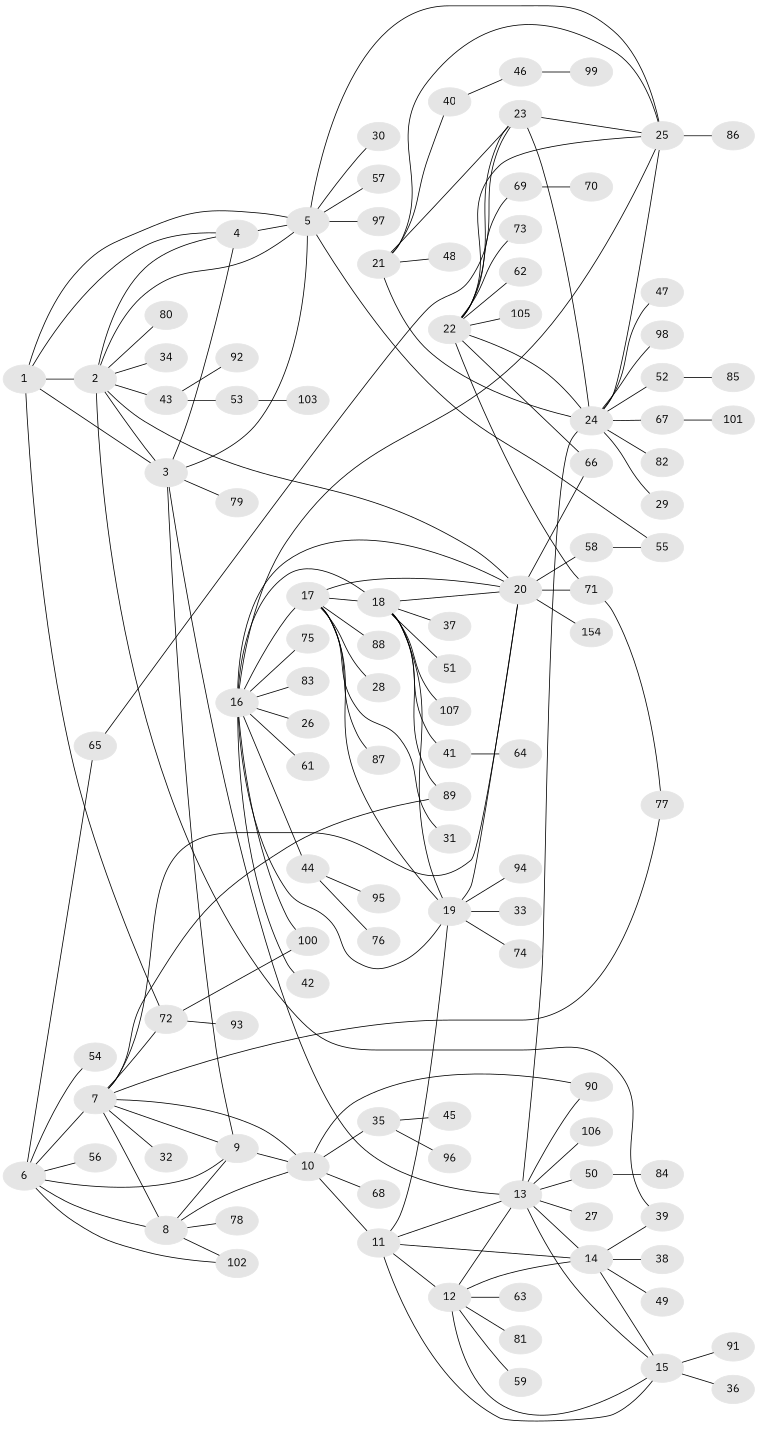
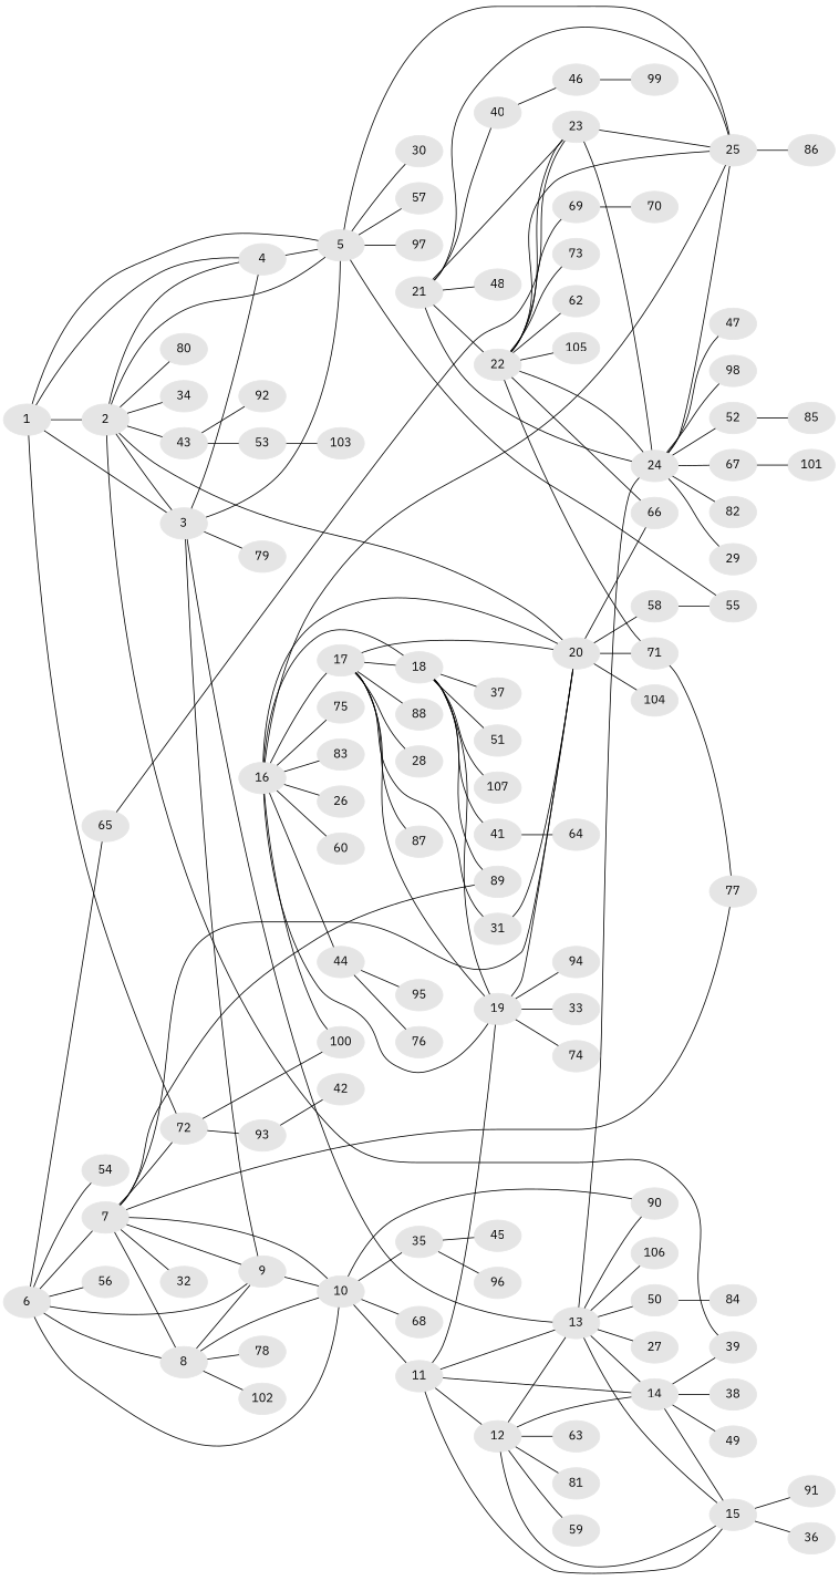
  graph {
    fontname="IBM Plex Sans"
    rankdir=LR
    node [color=gray90 fontname="IBM Plex Sans" style=filled]
    edge [fontname="IBM Plex Sans"]
    1
    2
    3
    4
    5
    72
    20
    34
    39
    43
    80
    9
    13
    79
    25
    30
    55
    57
    97
    100
    93
    58
    66
    71
-   104 [label=154]
+   104
    53
    92
    10
    90
    14
    15
    24
    27
    50
    106
    86
    6
    7
    8
    54
    56
    65
    32
    77
    89
    78
    102
    11
    35
    68
    23
    12
    19
    45
    96
    59
    63
    81
    38
    49
    36
    91
    33
    74
    94
    29
    47
    52
    67
    82
    98
    84
    16
    17
    18
    26
    42
    44
-   60 [label=61]
+   60
    75
    83
    28
    31
    87
    88
    37
    41
    51
    107
    76
    95
    64
    21
    22
    40
    48
    62
    69
    73
    105
    46
    70
    85
    101
    99
    103
    1 -- 2
    1 -- 3
    1 -- 4
    1 -- 5
    1 -- 72
    2 -- 3
    2 -- 4
    2 -- 5
    2 -- 20
    2 -- 34
    2 -- 39
    2 -- 43
    2 -- 80
    3 -- 4
    3 -- 5
    3 -- 9
    3 -- 13
    3 -- 79
    4 -- 5
    5 -- 25
    5 -- 30
    5 -- 55
    5 -- 57
    5 -- 97
    72 -- 100
    72 -- 93
    20 -- 58
    20 -- 66
    20 -- 71
    20 -- 104
    43 -- 53
    43 -- 92
    9 -- 10
    13 -- 90
    13 -- 14
    13 -- 15
    13 -- 24
    13 -- 27
    13 -- 50
    13 -- 106
    25 -- 86
    58 -- 55
    71 -- 77
    53 -- 103
    10 -- 90
    10 -- 11
    10 -- 35
    10 -- 68
    14 -- 39
    14 -- 15
    14 -- 38
    14 -- 49
    15 -- 36
    15 -- 91
    24 -- 25
    24 -- 29
    24 -- 47
    24 -- 52
    24 -- 67
    24 -- 82
    24 -- 98
    50 -- 84
    6 -- 9
-   6 -- 102
+   6 -- 10
    6 -- 7
    6 -- 8
    6 -- 54
    6 -- 56
    6 -- 65
    7 -- 72
    7 -- 20
    7 -- 9
    7 -- 10
    7 -- 8
    7 -- 32
    7 -- 77
    7 -- 89
    8 -- 9
    8 -- 10
    8 -- 78
    8 -- 102
    65 -- 23
    11 -- 13
    11 -- 14
    11 -- 15
    11 -- 12
    11 -- 19
    35 -- 45
    35 -- 96
    23 -- 25
    23 -- 24
    12 -- 13
    12 -- 14
    12 -- 15
    12 -- 59
    12 -- 63
    12 -- 81
    19 -- 20
    19 -- 33
    19 -- 74
    19 -- 94
    52 -- 85
    67 -- 101
    16 -- 20
    16 -- 25
    16 -- 100
    16 -- 19
    16 -- 17
    16 -- 18
    16 -- 26
-   16 -- 42
+   93 -- 42
    16 -- 44
    16 -- 60
    16 -- 75
    16 -- 83
    17 -- 20
    17 -- 19
    17 -- 18
    17 -- 28
    17 -- 31
    17 -- 87
    17 -- 88
-   18 -- 20
+   31 -- 20
    18 -- 89
    18 -- 19
    18 -- 37
    18 -- 41
    18 -- 51
    18 -- 107
    44 -- 76
    44 -- 95
    41 -- 64
    21 -- 25
    21 -- 24
    21 -- 23
+   21 -- 22
    21 -- 40
    21 -- 48
    22 -- 25
    22 -- 66
    22 -- 71
    22 -- 24
    22 -- 23
    22 -- 62
    22 -- 69
    22 -- 73
    22 -- 105
    40 -- 46
    69 -- 70
    46 -- 99
  }
